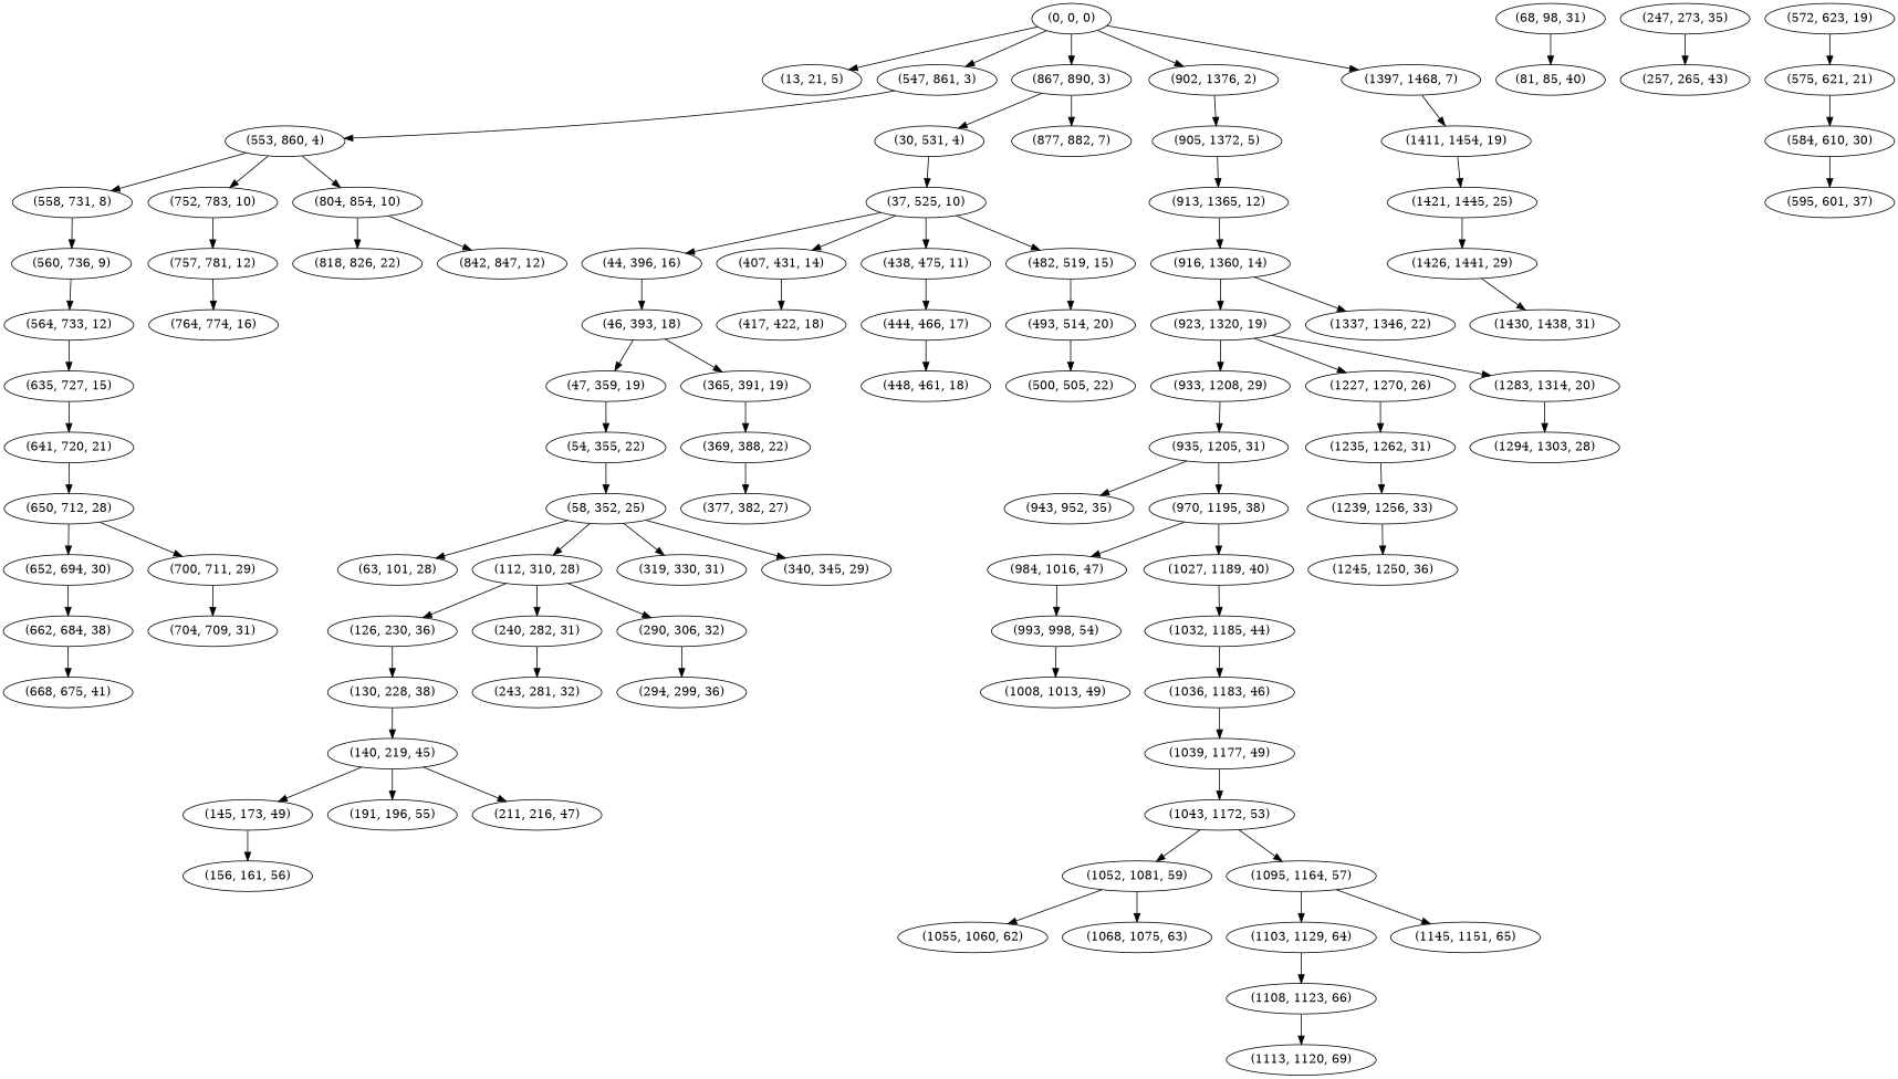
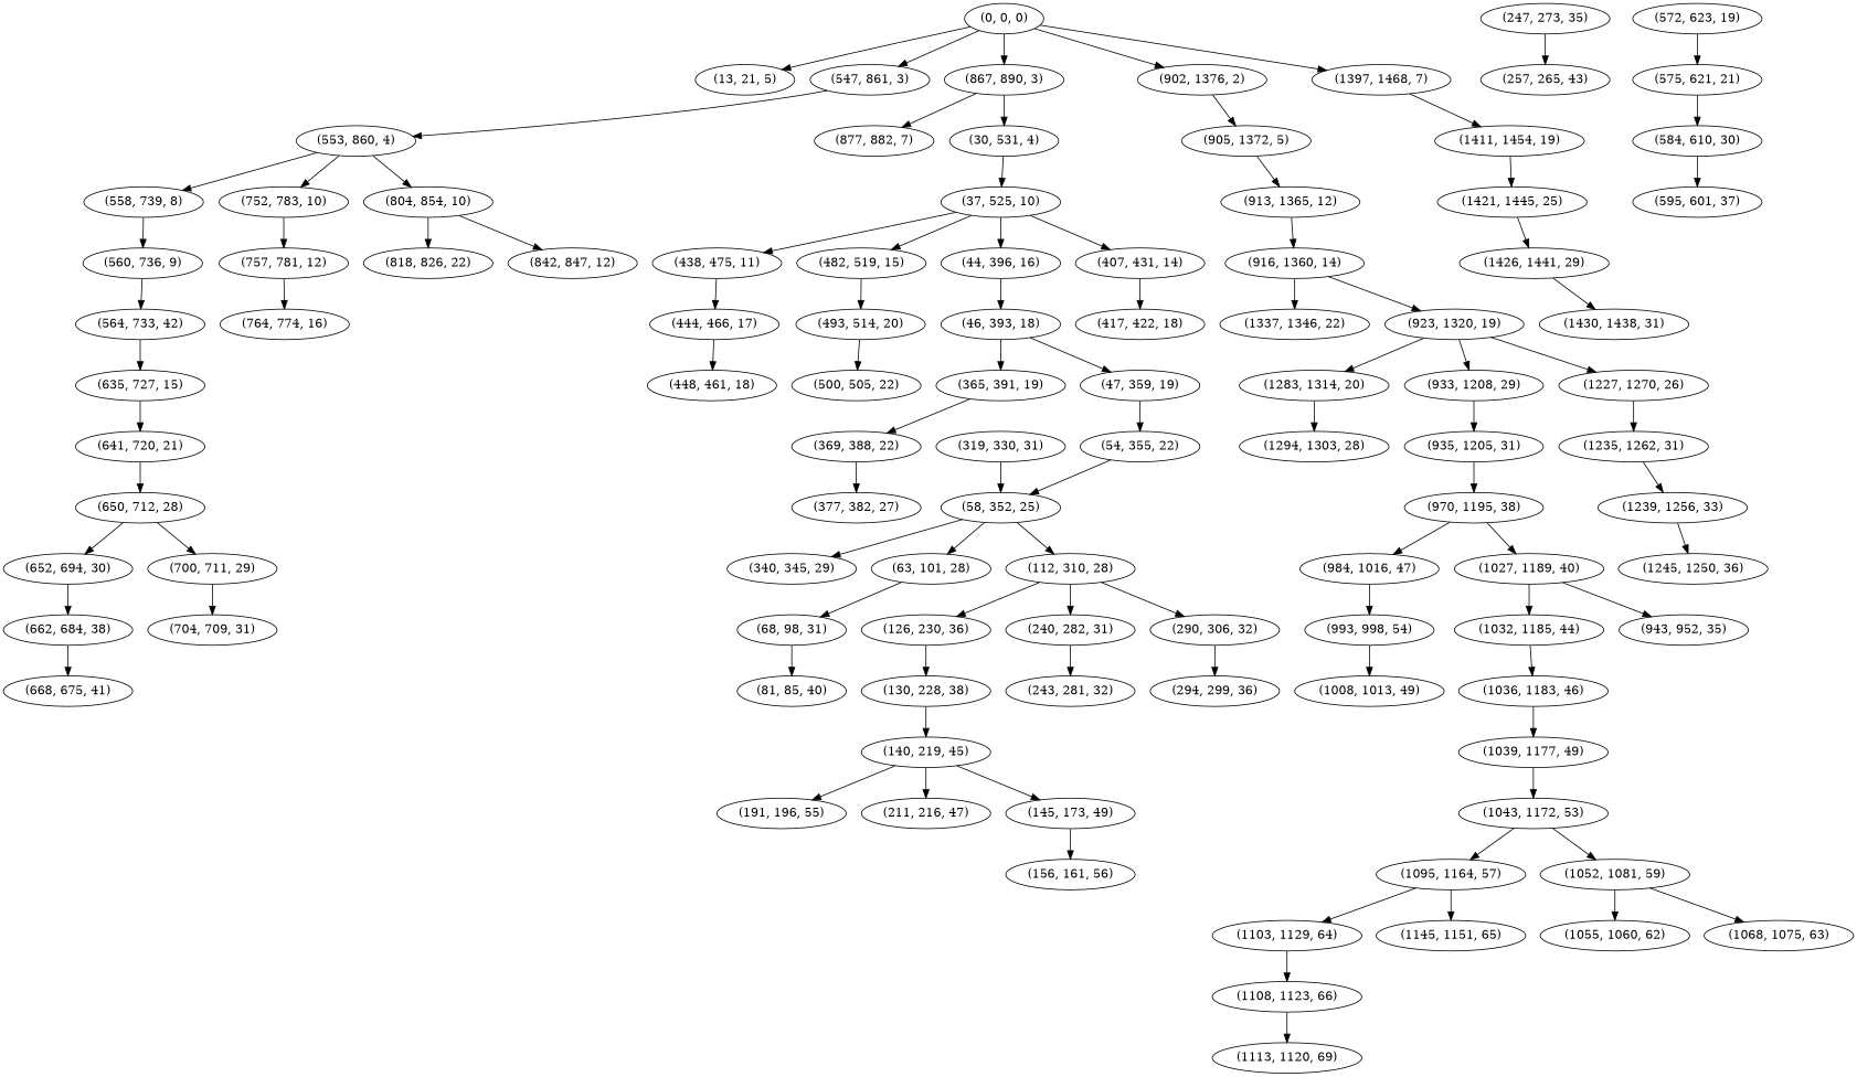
  digraph {
    "(0, 0, 0)"
    "(13, 21, 5)"
    "(547, 861, 3)"
    "(867, 890, 3)"
    "(902, 1376, 2)"
    "(1397, 1468, 7)"
    "(30, 531, 4)"
    "(37, 525, 10)"
    "(553, 860, 4)"
    "(877, 882, 7)"
    "(905, 1372, 5)"
    "(1411, 1454, 19)"
    "(44, 396, 16)"
    "(407, 431, 14)"
    "(438, 475, 11)"
    "(482, 519, 15)"
    "(46, 393, 18)"
    "(417, 422, 18)"
    "(444, 466, 17)"
    "(493, 514, 20)"
    "(47, 359, 19)"
    "(365, 391, 19)"
    "(54, 355, 22)"
    "(369, 388, 22)"
    "(58, 352, 25)"
    "(63, 101, 28)"
    "(112, 310, 28)"
    "(319, 330, 31)"
    "(340, 345, 29)"
    "(68, 98, 31)"
    "(126, 230, 36)"
    "(240, 282, 31)"
    "(290, 306, 32)"
    "(81, 85, 40)"
    "(130, 228, 38)"
    "(243, 281, 32)"
    "(294, 299, 36)"
    "(140, 219, 45)"
    "(145, 173, 49)"
    "(191, 196, 55)"
    "(211, 216, 47)"
    "(156, 161, 56)"
    "(247, 273, 35)"
    "(257, 265, 43)"
    "(377, 382, 27)"
    "(448, 461, 18)"
    "(500, 505, 22)"
-   "(558, 739, 8)" [label="(558, 731, 8)"]
+   "(558, 739, 8)"
    "(752, 783, 10)"
    "(804, 854, 10)"
    "(560, 736, 9)"
    "(757, 781, 12)"
    "(818, 826, 22)"
    "(842, 847, 12)"
-   "(564, 733, 12)"
+   "(564, 733, 12)" [label="(564, 733, 42)"]
    "(635, 727, 15)"
    "(572, 623, 19)"
    "(575, 621, 21)"
    "(641, 720, 21)"
    "(584, 610, 30)"
    "(595, 601, 37)"
    "(650, 712, 28)"
    "(652, 694, 30)"
    "(700, 711, 29)"
    "(662, 684, 38)"
    "(704, 709, 31)"
    "(668, 675, 41)"
    "(764, 774, 16)"
    "(913, 1365, 12)"
    "(916, 1360, 14)"
    "(923, 1320, 19)"
    "(1337, 1346, 22)"
    "(933, 1208, 29)"
    "(1227, 1270, 26)"
    "(1283, 1314, 20)"
    "(935, 1205, 31)"
    "(1235, 1262, 31)"
    "(1294, 1303, 28)"
    "(943, 952, 35)"
    "(970, 1195, 38)"
    "(984, 1016, 47)"
    "(1027, 1189, 40)"
    "(993, 998, 54)"
    "(1032, 1185, 44)"
    "(1008, 1013, 49)"
    "(1036, 1183, 46)"
    "(1039, 1177, 49)"
    "(1043, 1172, 53)"
    "(1052, 1081, 59)"
    "(1095, 1164, 57)"
    "(1055, 1060, 62)"
    "(1068, 1075, 63)"
    "(1103, 1129, 64)"
    "(1145, 1151, 65)"
    "(1108, 1123, 66)"
    "(1113, 1120, 69)"
    "(1239, 1256, 33)"
    "(1245, 1250, 36)"
    "(1421, 1445, 25)"
    "(1426, 1441, 29)"
    "(1430, 1438, 31)"
    "(0, 0, 0)" -> "(13, 21, 5)"
    "(0, 0, 0)" -> "(547, 861, 3)"
    "(0, 0, 0)" -> "(867, 890, 3)"
    "(0, 0, 0)" -> "(902, 1376, 2)"
    "(0, 0, 0)" -> "(1397, 1468, 7)"
    "(547, 861, 3)" -> "(553, 860, 4)"
    "(867, 890, 3)" -> "(30, 531, 4)"
    "(867, 890, 3)" -> "(877, 882, 7)"
    "(902, 1376, 2)" -> "(905, 1372, 5)"
    "(1397, 1468, 7)" -> "(1411, 1454, 19)"
    "(30, 531, 4)" -> "(37, 525, 10)"
    "(37, 525, 10)" -> "(44, 396, 16)"
    "(37, 525, 10)" -> "(407, 431, 14)"
    "(37, 525, 10)" -> "(438, 475, 11)"
    "(37, 525, 10)" -> "(482, 519, 15)"
    "(553, 860, 4)" -> "(558, 739, 8)"
    "(553, 860, 4)" -> "(752, 783, 10)"
    "(553, 860, 4)" -> "(804, 854, 10)"
    "(905, 1372, 5)" -> "(913, 1365, 12)"
    "(1411, 1454, 19)" -> "(1421, 1445, 25)"
    "(44, 396, 16)" -> "(46, 393, 18)"
    "(407, 431, 14)" -> "(417, 422, 18)"
    "(438, 475, 11)" -> "(444, 466, 17)"
    "(482, 519, 15)" -> "(493, 514, 20)"
    "(46, 393, 18)" -> "(47, 359, 19)"
    "(46, 393, 18)" -> "(365, 391, 19)"
    "(444, 466, 17)" -> "(448, 461, 18)"
    "(493, 514, 20)" -> "(500, 505, 22)"
    "(47, 359, 19)" -> "(54, 355, 22)"
    "(365, 391, 19)" -> "(369, 388, 22)"
    "(54, 355, 22)" -> "(58, 352, 25)"
    "(369, 388, 22)" -> "(377, 382, 27)"
    "(58, 352, 25)" -> "(63, 101, 28)"
    "(58, 352, 25)" -> "(112, 310, 28)"
-   "(58, 352, 25)" -> "(319, 330, 31)"
+   "(319, 330, 31)" -> "(58, 352, 25)"
    "(58, 352, 25)" -> "(340, 345, 29)"
+   "(63, 101, 28)" -> "(68, 98, 31)"
    "(112, 310, 28)" -> "(126, 230, 36)"
    "(112, 310, 28)" -> "(240, 282, 31)"
    "(112, 310, 28)" -> "(290, 306, 32)"
    "(68, 98, 31)" -> "(81, 85, 40)"
    "(126, 230, 36)" -> "(130, 228, 38)"
    "(240, 282, 31)" -> "(243, 281, 32)"
    "(290, 306, 32)" -> "(294, 299, 36)"
    "(130, 228, 38)" -> "(140, 219, 45)"
    "(140, 219, 45)" -> "(145, 173, 49)"
    "(140, 219, 45)" -> "(191, 196, 55)"
    "(140, 219, 45)" -> "(211, 216, 47)"
    "(145, 173, 49)" -> "(156, 161, 56)"
    "(247, 273, 35)" -> "(257, 265, 43)"
    "(558, 739, 8)" -> "(560, 736, 9)"
    "(752, 783, 10)" -> "(757, 781, 12)"
    "(804, 854, 10)" -> "(818, 826, 22)"
    "(804, 854, 10)" -> "(842, 847, 12)"
    "(560, 736, 9)" -> "(564, 733, 12)"
    "(757, 781, 12)" -> "(764, 774, 16)"
    "(564, 733, 12)" -> "(635, 727, 15)"
    "(635, 727, 15)" -> "(641, 720, 21)"
    "(572, 623, 19)" -> "(575, 621, 21)"
    "(575, 621, 21)" -> "(584, 610, 30)"
    "(641, 720, 21)" -> "(650, 712, 28)"
    "(584, 610, 30)" -> "(595, 601, 37)"
    "(650, 712, 28)" -> "(652, 694, 30)"
    "(650, 712, 28)" -> "(700, 711, 29)"
    "(652, 694, 30)" -> "(662, 684, 38)"
    "(700, 711, 29)" -> "(704, 709, 31)"
    "(662, 684, 38)" -> "(668, 675, 41)"
    "(913, 1365, 12)" -> "(916, 1360, 14)"
    "(916, 1360, 14)" -> "(923, 1320, 19)"
    "(916, 1360, 14)" -> "(1337, 1346, 22)"
    "(923, 1320, 19)" -> "(933, 1208, 29)"
    "(923, 1320, 19)" -> "(1227, 1270, 26)"
    "(923, 1320, 19)" -> "(1283, 1314, 20)"
    "(933, 1208, 29)" -> "(935, 1205, 31)"
    "(1227, 1270, 26)" -> "(1235, 1262, 31)"
    "(1283, 1314, 20)" -> "(1294, 1303, 28)"
-   "(935, 1205, 31)" -> "(943, 952, 35)"
+   "(1027, 1189, 40)" -> "(943, 952, 35)"
    "(935, 1205, 31)" -> "(970, 1195, 38)"
    "(1235, 1262, 31)" -> "(1239, 1256, 33)"
    "(970, 1195, 38)" -> "(984, 1016, 47)"
    "(970, 1195, 38)" -> "(1027, 1189, 40)"
    "(984, 1016, 47)" -> "(993, 998, 54)"
    "(1027, 1189, 40)" -> "(1032, 1185, 44)"
    "(993, 998, 54)" -> "(1008, 1013, 49)"
    "(1032, 1185, 44)" -> "(1036, 1183, 46)"
    "(1036, 1183, 46)" -> "(1039, 1177, 49)"
    "(1039, 1177, 49)" -> "(1043, 1172, 53)"
    "(1043, 1172, 53)" -> "(1052, 1081, 59)"
    "(1043, 1172, 53)" -> "(1095, 1164, 57)"
    "(1052, 1081, 59)" -> "(1055, 1060, 62)"
    "(1052, 1081, 59)" -> "(1068, 1075, 63)"
    "(1095, 1164, 57)" -> "(1103, 1129, 64)"
    "(1095, 1164, 57)" -> "(1145, 1151, 65)"
    "(1103, 1129, 64)" -> "(1108, 1123, 66)"
    "(1108, 1123, 66)" -> "(1113, 1120, 69)"
    "(1239, 1256, 33)" -> "(1245, 1250, 36)"
    "(1421, 1445, 25)" -> "(1426, 1441, 29)"
    "(1426, 1441, 29)" -> "(1430, 1438, 31)"
  }
